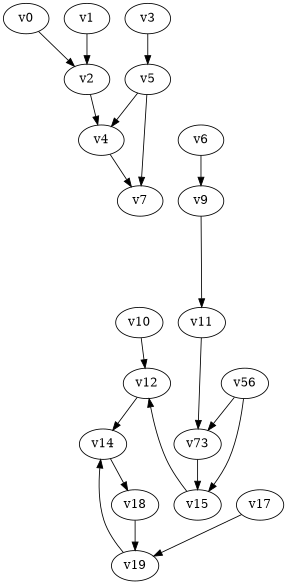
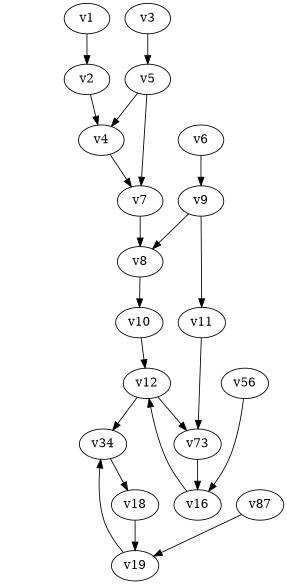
  digraph {
    node [player=0 priority=1]
-   v0 [priority=0]
    v2 [priority=0]
    v4 [player=1]
    v1
    v7 [player=1]
    v3 [player=1]
    v5
+   v8 [player=1]
    v6 [priority=0]
    v9 [player=1 priority=0]
    v11
    v10 [player=1 priority=0]
    v12 [player=1 priority=0]
    n14 [label=v73 player=1 priority=0]
-   v14
-   v15
+   v14 [label=v34]
+   v15 [label=v16]
    v18 [player=1]
    v19
    n19 [label=v56 priority=0]
-   v17 [player=1]
-   v0 -> v2
+   v17 [player=1 label=v87]
    v2 -> v4
    v4 -> v7
    v1 -> v2
+   v7 -> v8
    v3 -> v5
    v5 -> v4
    v5 -> v7
+   v8 -> v10
    v6 -> v9
+   v9 -> v8
    v9 -> v11
    v11 -> n14
    v10 -> v12
-   n19 -> n14
+   v12 -> n14
    v12 -> v14
    n14 -> v15
    v14 -> v18
    v15 -> v12
    v18 -> v19
    v19 -> v14
    n19 -> v15
    v17 -> v19
  }
